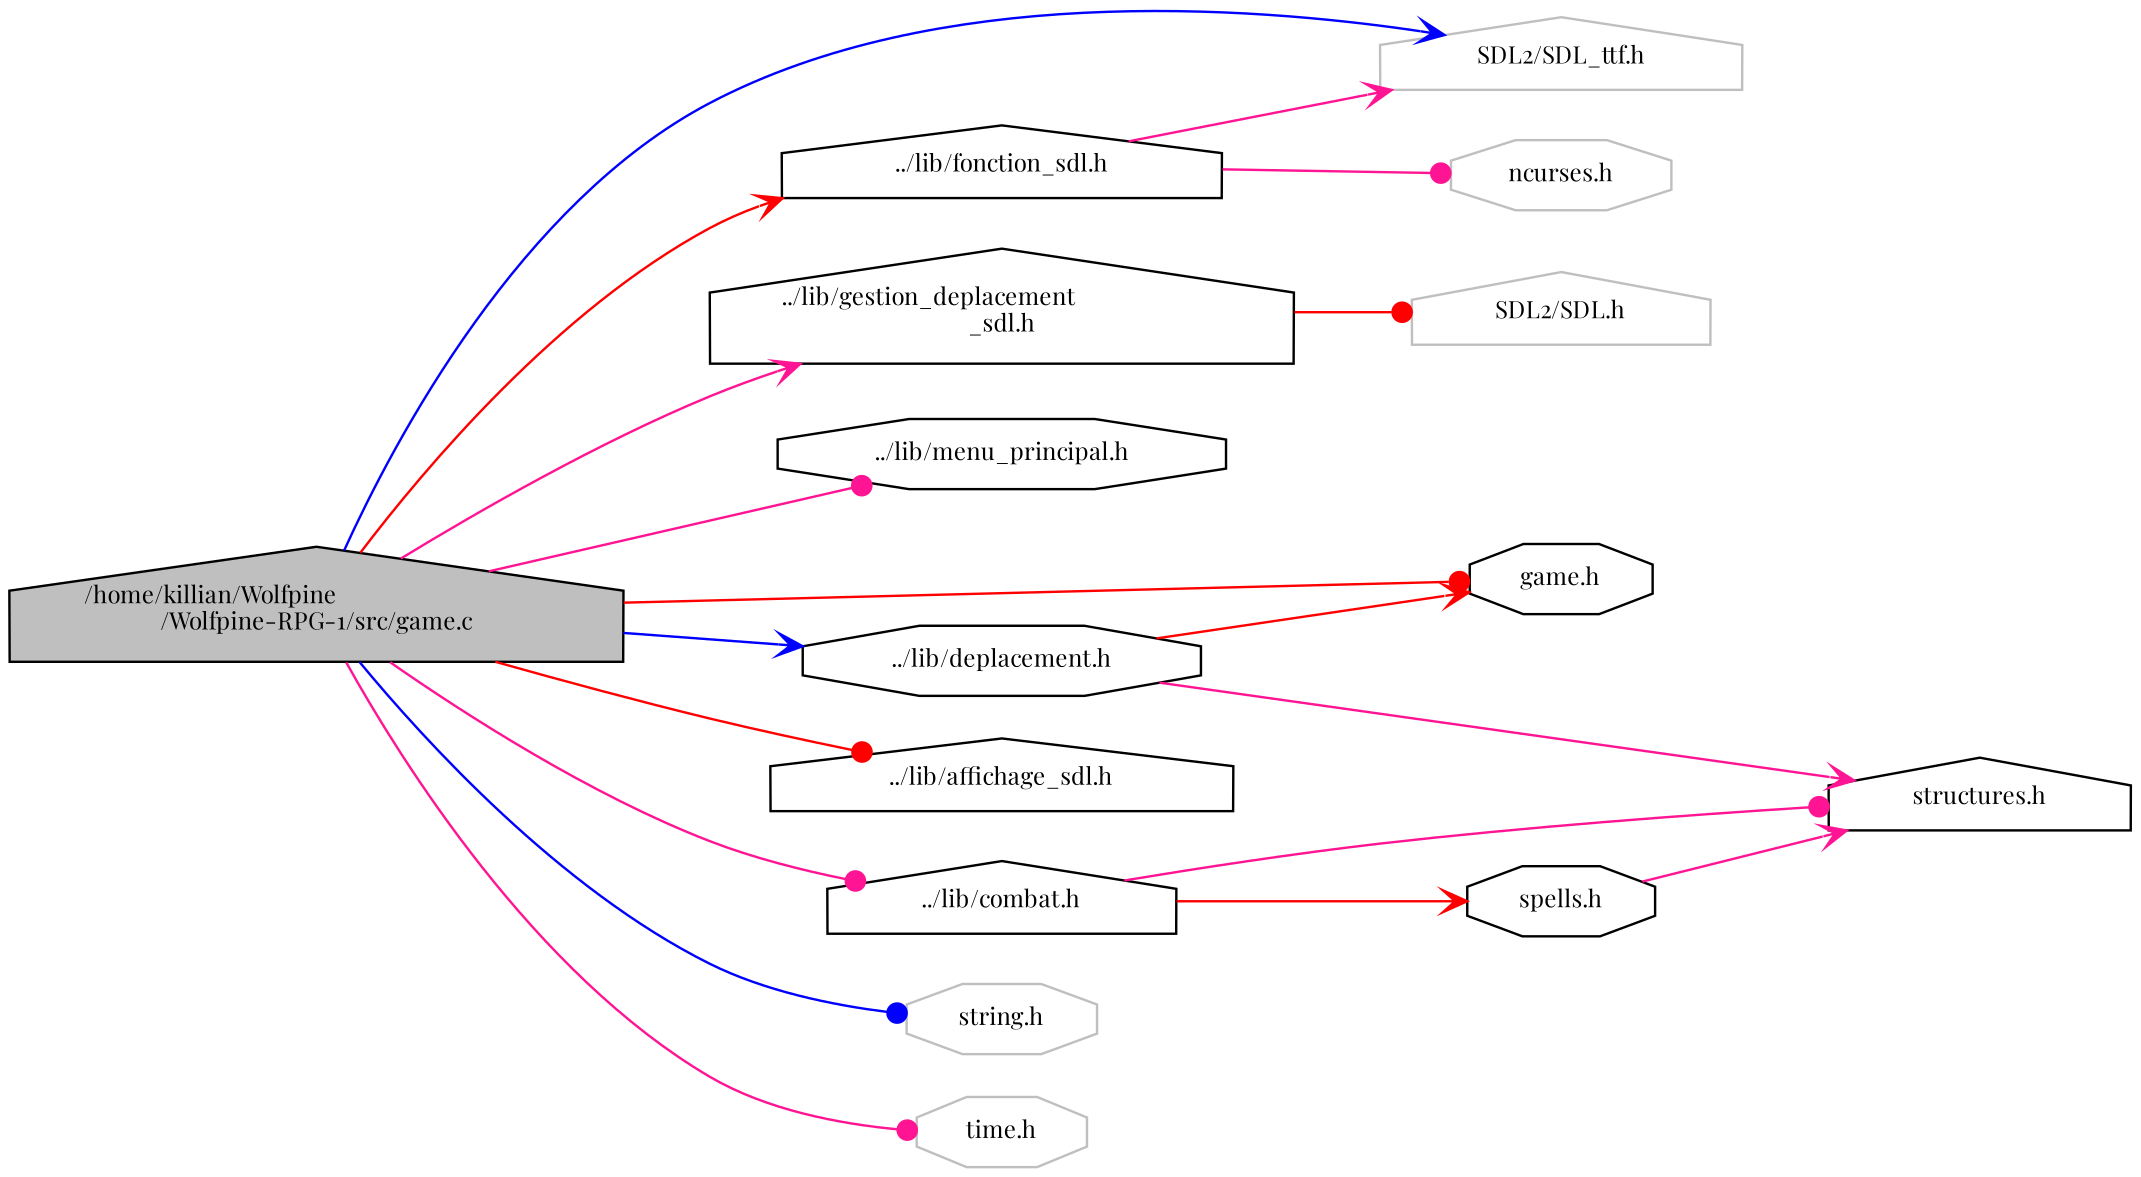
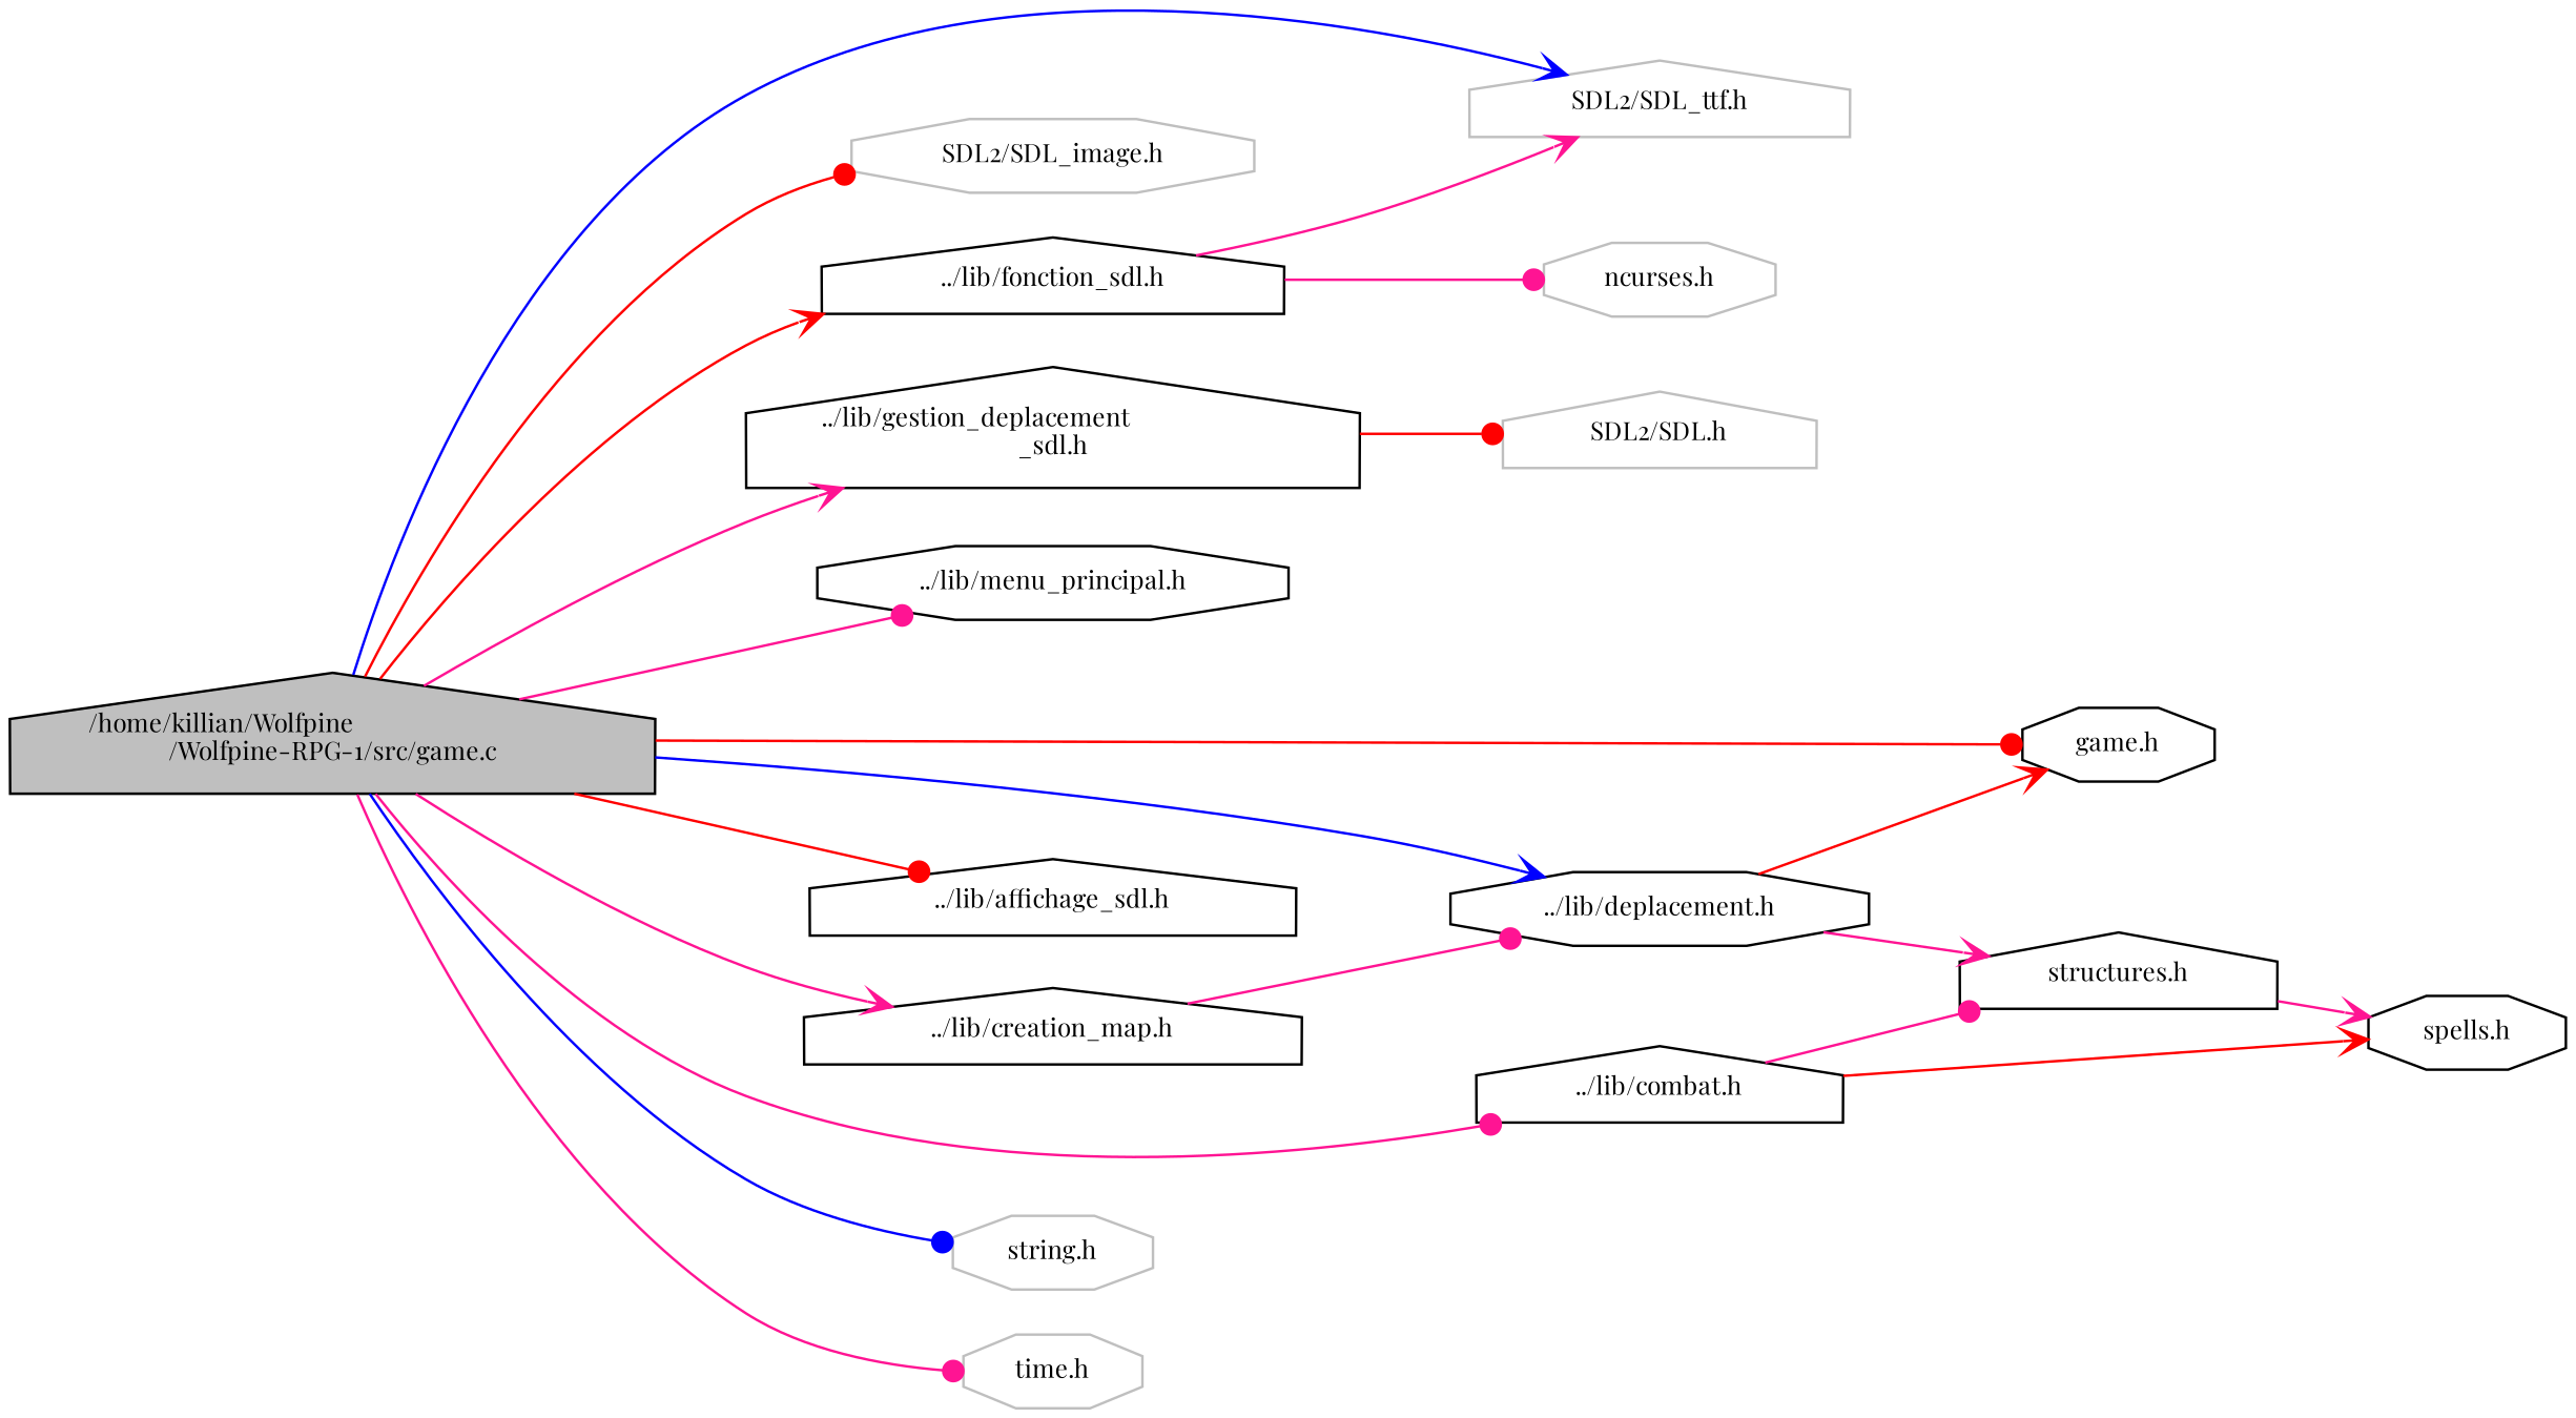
  digraph {
    fontname="Playfair Display"
    rankdir=LR
    node [color=black fillcolor=white fontname="Playfair Display" fontsize=10 shape=house style=filled]
    edge [arrowhead=dot color=deeppink fontname="Playfair Display" fontsize=10 labelfontname=FreeSans labelfontsize=10 style=solid]
    n1 [fillcolor=grey75 fontcolor=black height=0.2 label="/home/killian/Wolfpine\l/Wolfpine-RPG-1/src/game.c" width=0.4]
    n2 [color=grey75 height=0.2 label="SDL2/SDL_ttf.h" width=0.4]
+   n3 [color=grey75 height=0.2 label="SDL2/SDL_image.h" shape=octagon width=0.4]
    n4 [height=0.2 label="../lib/fonction_sdl.h" width=0.4]
    n5 [height=0.2 label="../lib/gestion_deplacement\l_sdl.h" width=0.4]
    n6 [height=0.2 label="../lib/menu_principal.h" shape=octagon width=0.4]
    n7 [height=0.2 label="../lib/deplacement.h" shape=octagon width=0.4]
    n8 [height=0.2 label="game.h" shape=octagon width=0.4]
    n9 [height=0.2 label="../lib/affichage_sdl.h" width=0.4]
+   n10 [height=0.2 label="../lib/creation_map.h" width=0.4]
    n11 [height=0.2 label="../lib/combat.h" width=0.4]
    n12 [color=grey75 height=0.2 label="string.h" shape=octagon width=0.4]
    n13 [color=grey75 height=0.2 label="time.h" shape=octagon width=0.4]
    n14 [color=grey75 height=0.2 label="ncurses.h" shape=octagon width=0.4]
    n15 [color=grey75 height=0.2 label="SDL2/SDL.h" width=0.4]
    n16 [height=0.2 label="structures.h" width=0.4]
    n17 [height=0.2 label="spells.h" shape=octagon width=0.4]
    n1 -> n2 [arrowhead=vee color=blue]
+   n1 -> n3 [color=red]
    n1 -> n4 [arrowhead=vee color=red]
    n1 -> n5 [arrowhead=vee]
    n1 -> n6
    n1 -> n7 [arrowhead=vee color=blue]
    n1 -> n8 [color=red]
    n1 -> n9 [color=red]
+   n1 -> n10 [arrowhead=vee]
    n1 -> n11
    n1 -> n12 [color=blue]
    n1 -> n13
    n4 -> n2 [arrowhead=vee]
    n4 -> n14
    n5 -> n15 [color=red]
    n7 -> n8 [arrowhead=vee color=red]
    n7 -> n16 [arrowhead=vee]
+   n10 -> n7
    n11 -> n16
    n11 -> n17 [arrowhead=vee color=red]
-   n17 -> n16 [arrowhead=vee]
+   n16 -> n17 [arrowhead=vee]
  }
